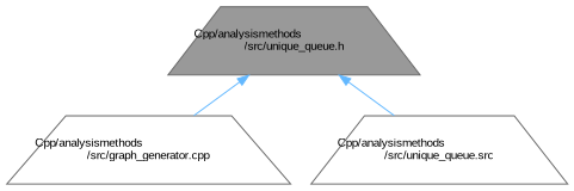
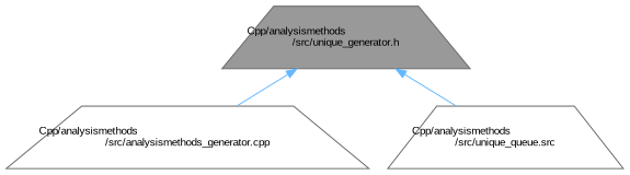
  digraph {
    fontname="Liberation Sans"
    node [color=grey40 fillcolor=white fontname="Liberation Sans" fontsize=10 shape=trapezium style=filled]
    edge [color=steelblue1 dir=back fontname="Liberation Sans" fontsize=10 labelfontname=Helvetica labelfontsize=10 style=solid]
-   n1 [color=gray40 fillcolor=grey60 fontcolor=black height=0.2 label="Cpp/analysismethods\l/src/unique_queue.h" width=0.4]
-   n2 [height=0.2 label="Cpp/analysismethods\l/src/graph_generator.cpp" width=0.4]
+   n1 [color=gray40 fillcolor=grey60 fontcolor=black height=0.2 label="Cpp/analysismethods\l/src/unique_generator.h" width=0.4]
+   n2 [height=0.2 label="Cpp/analysismethods\l/src/analysismethods_generator.cpp" width=0.4]
    n3 [height=0.2 label="Cpp/analysismethods\l/src/unique_queue.src" width=0.4]
    n1 -> n2
    n1 -> n3
  }
